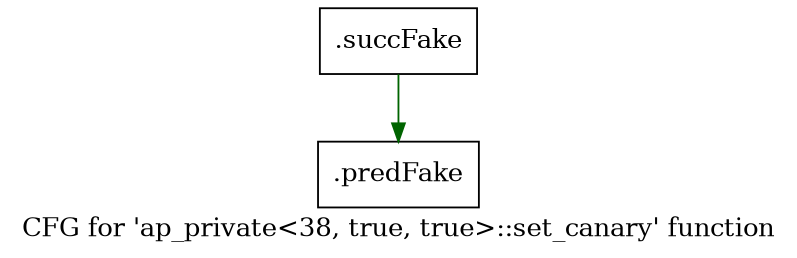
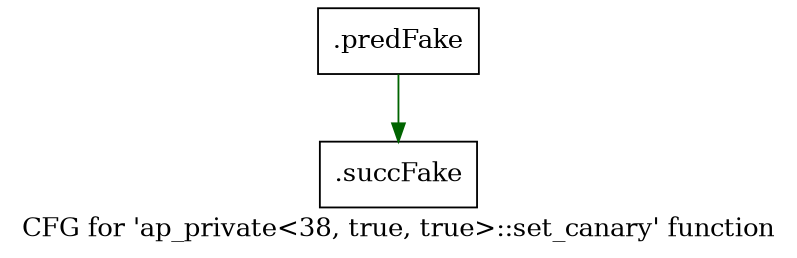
  digraph {
    label="CFG for 'ap_private\<38, true, true\>::set_canary' function"
    node [shape=record]
    n1 [label="{.predFake}"]
    n2 [filename="/mnt/xilinx/Vitis_HLS/2021.2/include/etc/ap_private.h" label="{.succFake}" linenumber=1429]
-   n2 -> n1 [execusionnum=20 filename="/mnt/xilinx/Vitis_HLS/2021.2/include/etc/ap_private.h" color=darkgreen style=solid]
+   n1 -> n2 [execusionnum=20 filename="/mnt/xilinx/Vitis_HLS/2021.2/include/etc/ap_private.h" color=darkgreen style=solid]
  }
